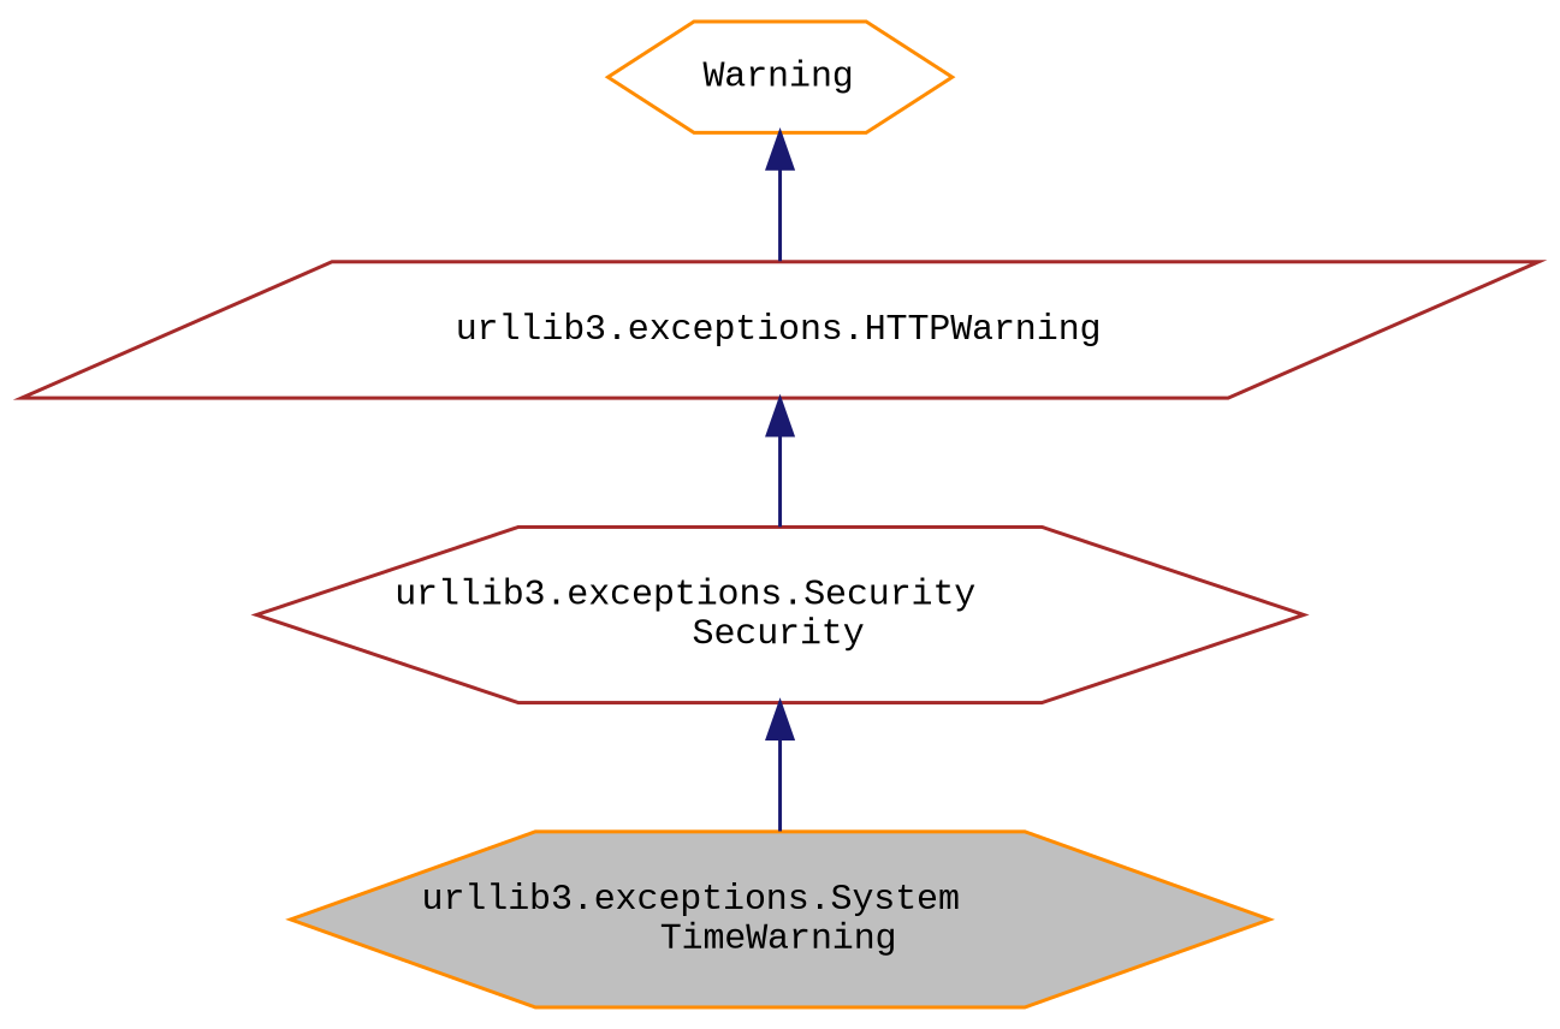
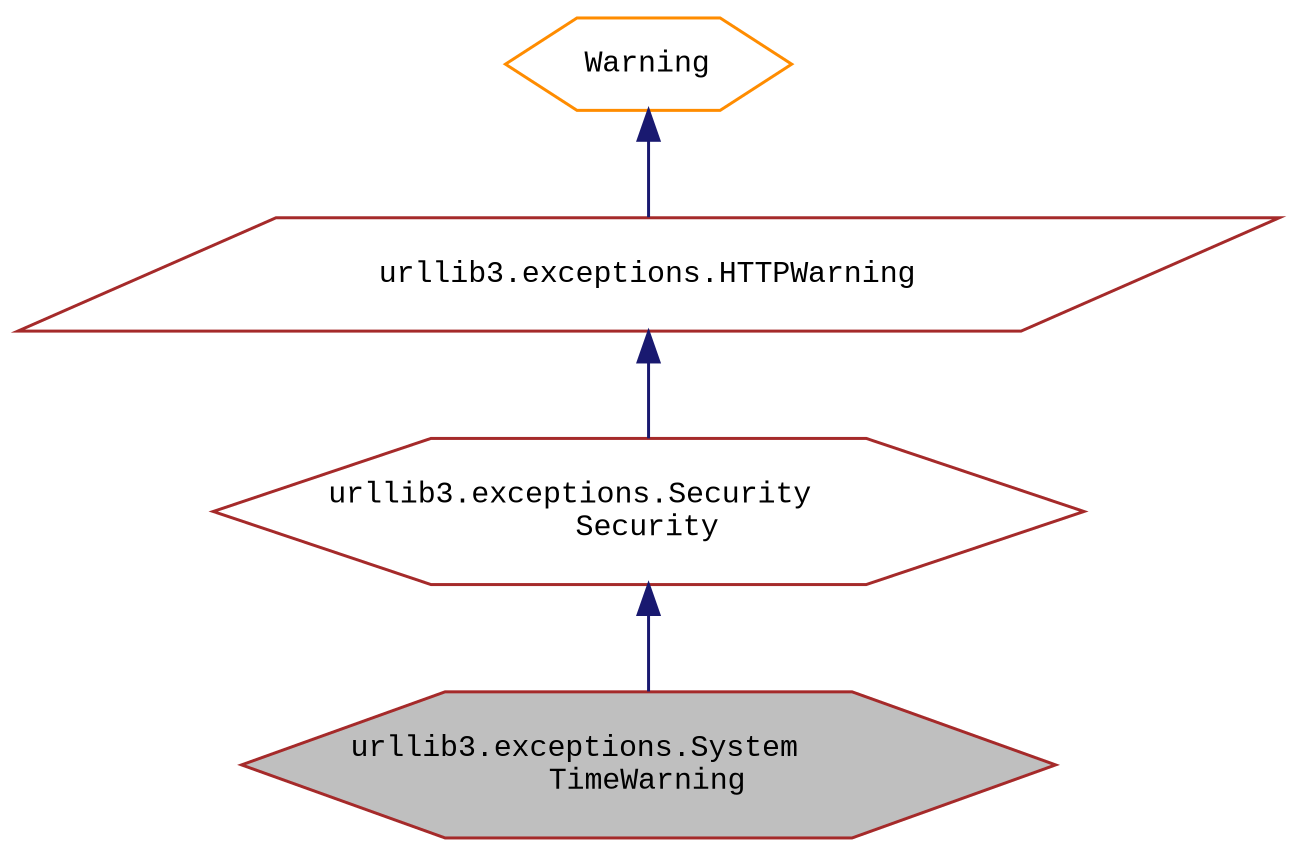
  digraph {
    fontname="Liberation Mono"
    node [color=darkorange fillcolor=white fontname="Liberation Mono" fontsize=10 shape=hexagon style=filled]
    edge [color=midnightblue dir=back fontname="Liberation Mono" fontsize=10 labelfontname=Helvetica labelfontsize=10 style=solid]
-   n1 [fillcolor=grey75 fontcolor=black height=0.2 label="urllib3.exceptions.System\lTimeWarning" width=0.4]
+   n1 [color=brown fillcolor=grey75 fontcolor=black height=0.2 label="urllib3.exceptions.System\lTimeWarning" width=0.4]
    n2 [color=brown height=0.2 label="urllib3.exceptions.Security\lSecurity" width=0.4]
    n3 [color=brown height=0.2 label="urllib3.exceptions.HTTPWarning" shape=parallelogram width=0.4]
    n4 [height=0.2 label=Warning width=0.4]
    n2 -> n1
    n3 -> n2
    n4 -> n3
  }
